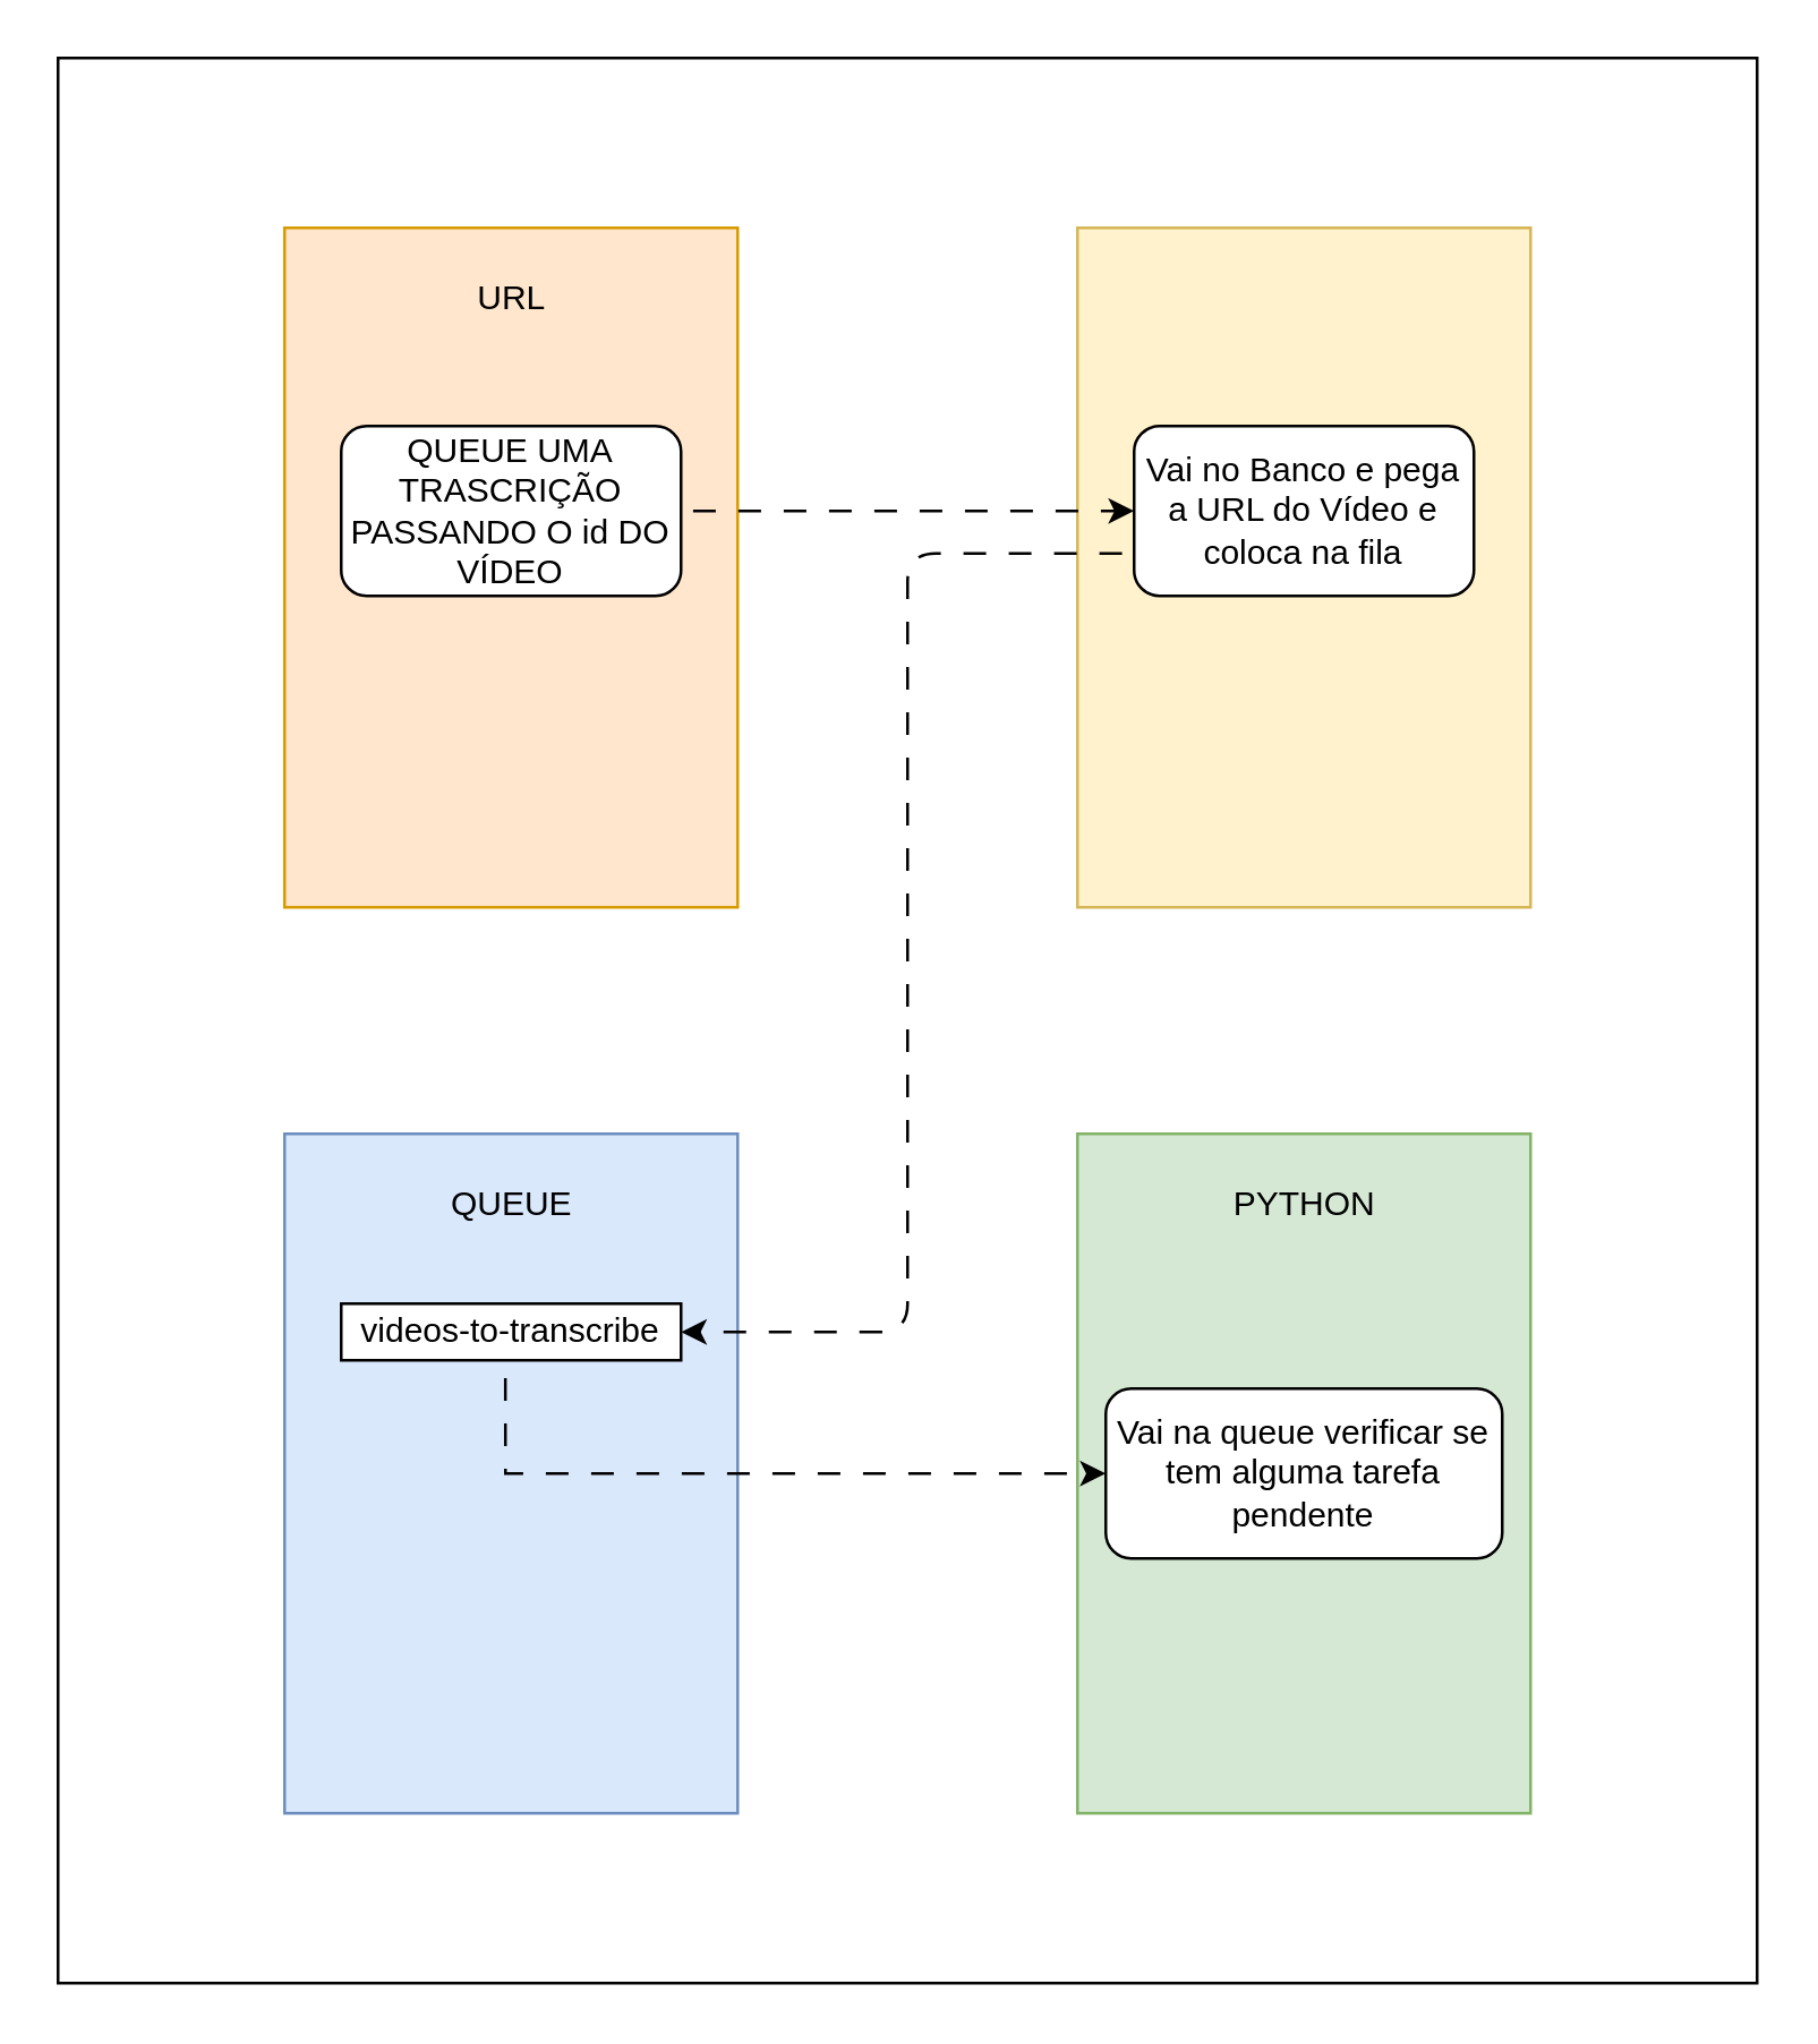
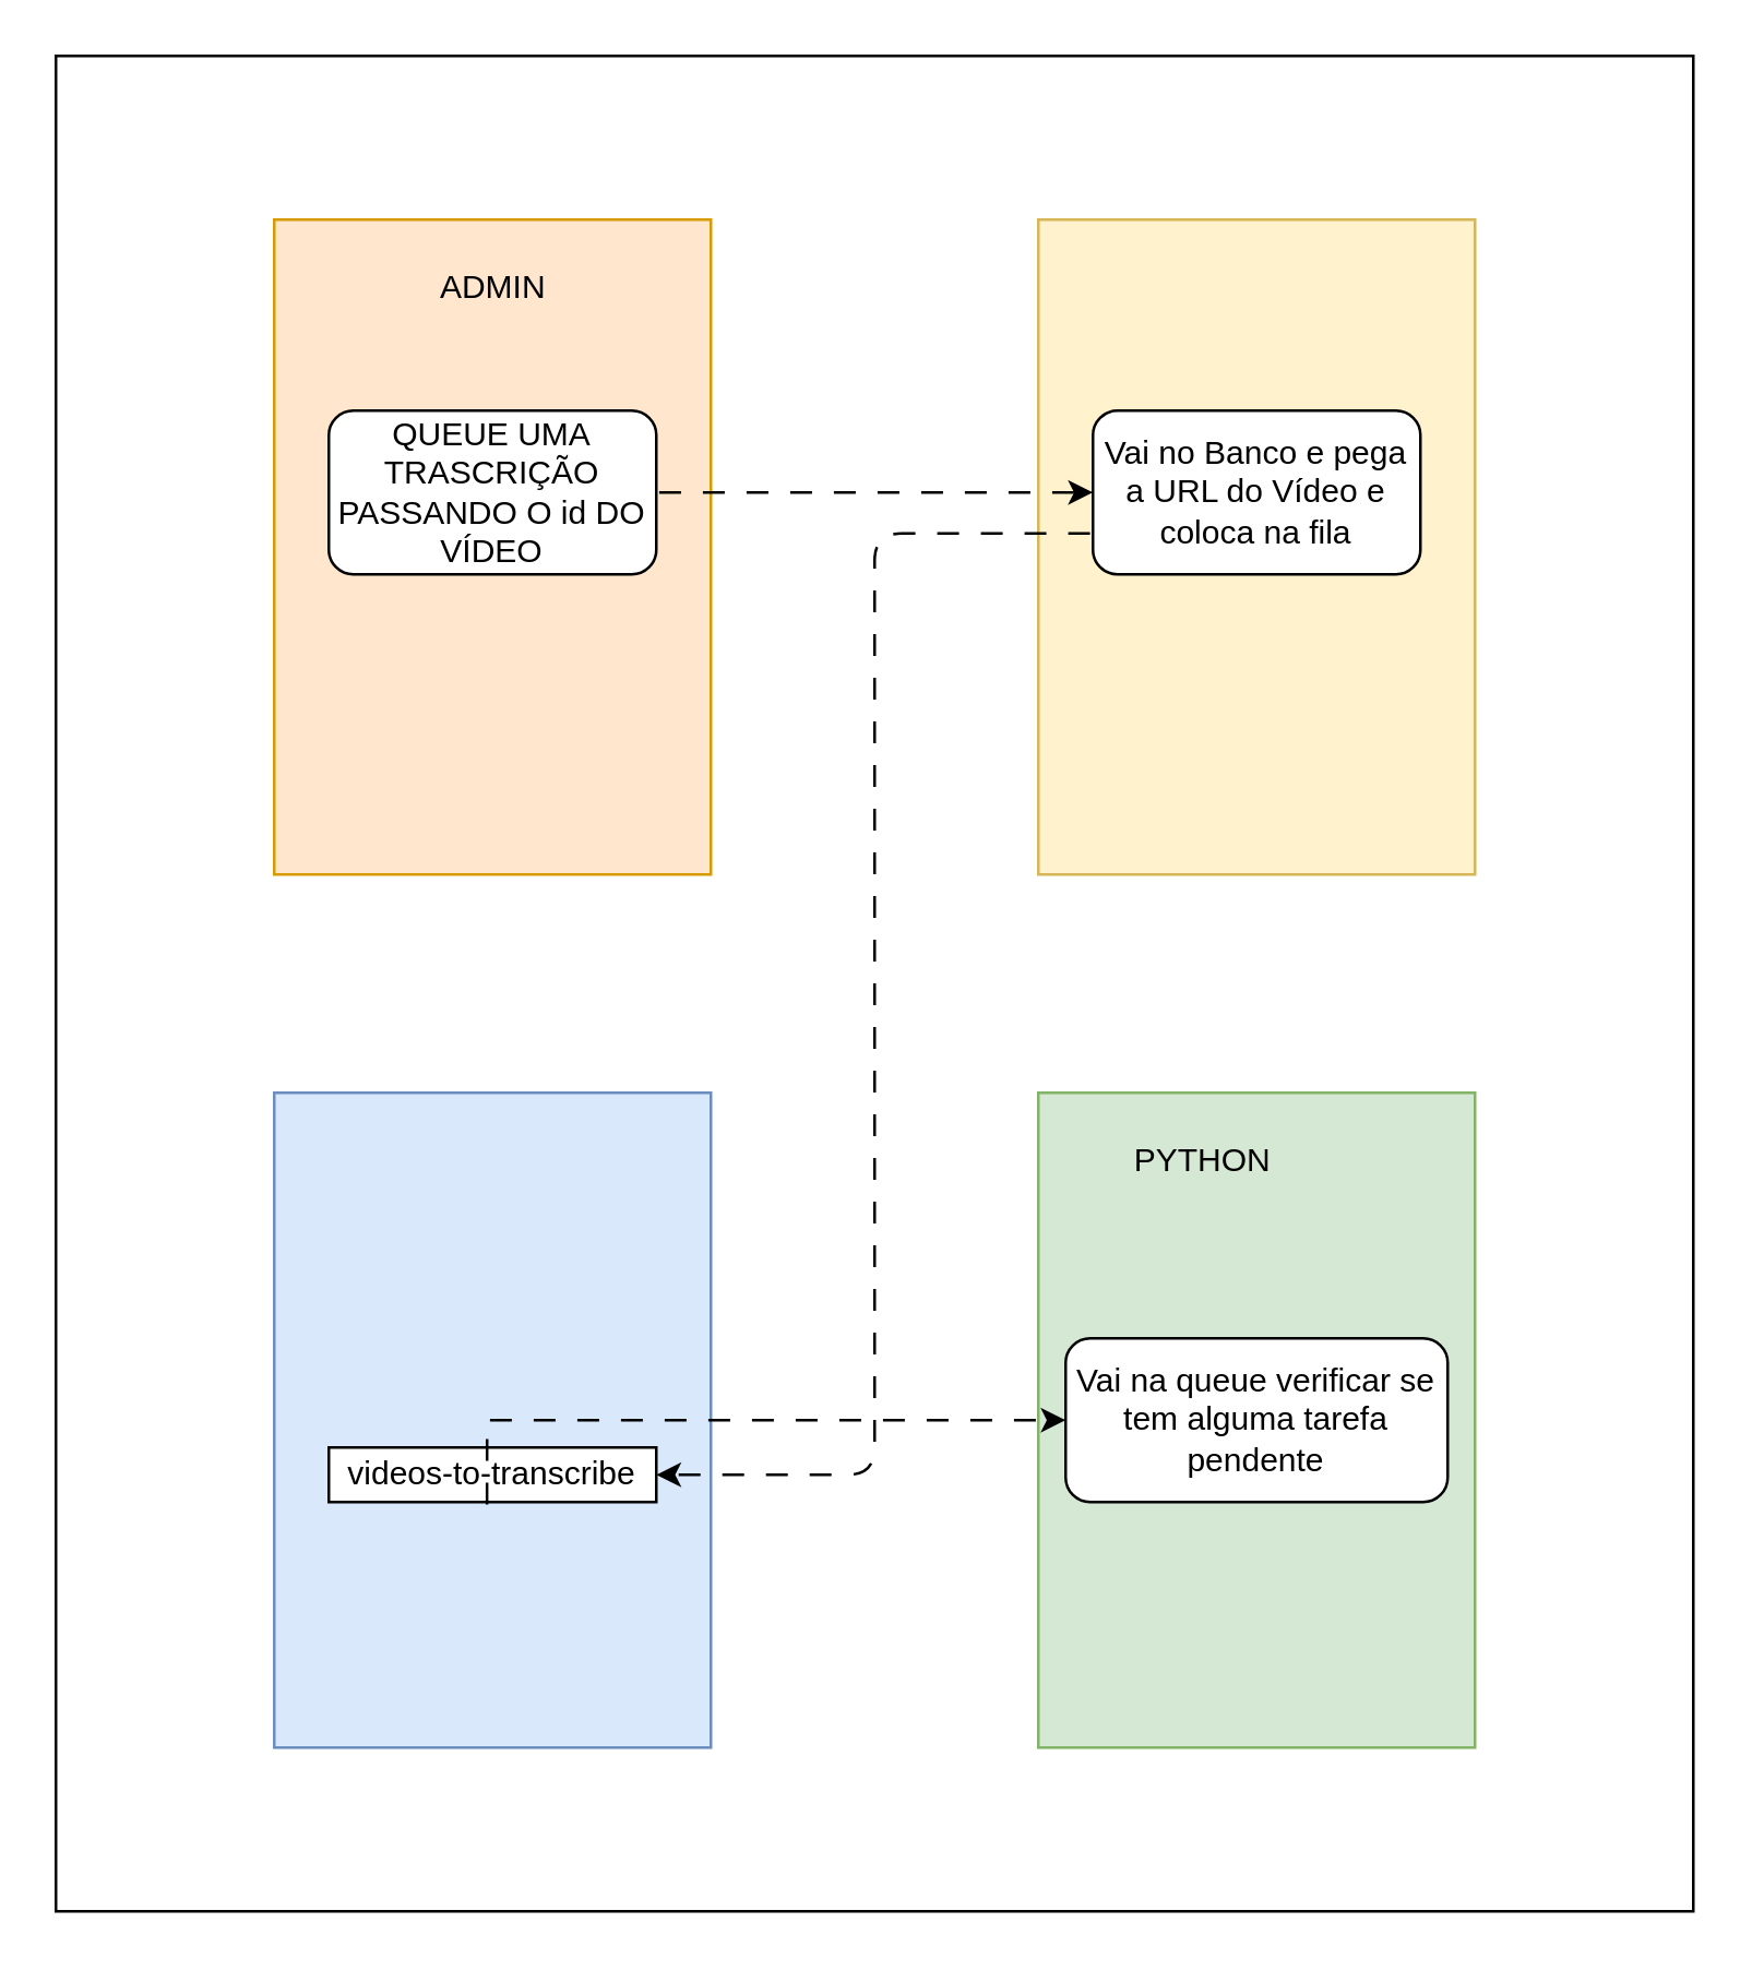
  <mxCell id="0" />
  <mxCell id="1" parent="0" />
  <mxCell id="2" value="" style="rounded=0;whiteSpace=wrap;html=1;" vertex="1" parent="1"><mxGeometry width="600" height="680" as="geometry" x="20" y="20" /></mxCell>
  <mxCell id="3" value="" style="rounded=0;whiteSpace=wrap;html=1;fillColor=#ffe6cc;strokeColor=#d79b00;" vertex="1" parent="1"><mxGeometry x="100" y="80" width="160" height="240" as="geometry" /></mxCell>
  <mxCell id="4" value="" style="rounded=0;whiteSpace=wrap;html=1;fillColor=#fff2cc;strokeColor=#d6b656;" vertex="1" parent="1"><mxGeometry x="380" y="80" width="160" height="240" as="geometry" /></mxCell>
  <mxCell id="5" value="" style="rounded=0;whiteSpace=wrap;html=1;fillColor=#d5e8d4;strokeColor=#82b366;" vertex="1" parent="1"><mxGeometry x="380" y="400" width="160" height="240" as="geometry" /></mxCell>
  <mxCell id="6" value="" style="rounded=0;whiteSpace=wrap;html=1;fillColor=#dae8fc;strokeColor=#6c8ebf;" vertex="1" parent="1"><mxGeometry x="100" y="400" width="160" height="240" as="geometry" /></mxCell>
- <mxCell id="7" value="URL" style="text;html=1;align=center;verticalAlign=middle;resizable=0;points=[];autosize=1;strokeColor=none;fillColor=none;" vertex="1" parent="1"><mxGeometry x="150" y="90" width="60" height="30" as="geometry" /></mxCell>
- <mxCell id="8" value="QUEUE" style="text;html=1;align=center;verticalAlign=middle;resizable=0;points=[];autosize=1;strokeColor=none;fillColor=none;" vertex="1" parent="1"><mxGeometry x="145" y="410" width="70" height="30" as="geometry" /></mxCell>
- <mxCell id="9" value="PYTHON" style="text;html=1;align=center;verticalAlign=middle;resizable=0;points=[];autosize=1;strokeColor=none;fillColor=none;" vertex="1" parent="1"><mxGeometry x="425" y="410" width="70" height="30" as="geometry" /></mxCell>
+ <mxCell id="7" value="ADMIN" style="text;html=1;align=center;verticalAlign=middle;resizable=0;points=[];autosize=1;strokeColor=none;fillColor=none;" vertex="1" parent="1"><mxGeometry x="150" y="90" width="60" height="30" as="geometry" /></mxCell>
+ <mxCell id="9" value="PYTHON" style="text;html=1;align=center;verticalAlign=middle;resizable=0;points=[];autosize=1;strokeColor=none;fillColor=none;" vertex="1" parent="1"><mxGeometry x="405" y="410" width="70" height="30" as="geometry" /></mxCell>
  <mxCell id="10" style="edgeStyle=orthogonalEdgeStyle;rounded=1;orthogonalLoop=1;jettySize=auto;html=1;flowAnimation=1;curved=0;" edge="1" parent="1" source="11" target="12"><mxGeometry relative="1" as="geometry" /></mxCell>
  <mxCell id="11" value="QUEUE UMA TRASCRIÇÃO PASSANDO O id DO VÍDEO" style="rounded=1;whiteSpace=wrap;html=1;" vertex="1" parent="1"><mxGeometry x="120" y="150" width="120" height="60" as="geometry" /></mxCell>
  <mxCell id="12" value="Vai no Banco e pega a URL do Vídeo e coloca na fila" style="rounded=1;whiteSpace=wrap;html=1;" vertex="1" parent="1"><mxGeometry x="400" y="150" width="120" height="60" as="geometry" /></mxCell>
  <mxCell id="13" style="edgeStyle=orthogonalEdgeStyle;rounded=1;orthogonalLoop=1;jettySize=auto;html=1;exitX=0;exitY=0.75;exitDx=0;exitDy=0;entryX=1;entryY=0.5;entryDx=0;entryDy=0;flowAnimation=1;curved=0;" edge="1" parent="1" source="12" target="15"><mxGeometry relative="1" as="geometry"><mxPoint x="320" y="410" as="targetPoint" /></mxGeometry></mxCell>
  <mxCell id="14" value="Vai na queue verificar se tem alguma tarefa pendente" style="rounded=1;whiteSpace=wrap;html=1;" vertex="1" parent="1"><mxGeometry x="390" y="490" width="140" height="60" as="geometry" /></mxCell>
- <mxCell id="15" value="videos-to-transcribe" style="rounded=0;whiteSpace=wrap;html=1;" vertex="1" parent="1"><mxGeometry x="120" y="460" width="120" height="20" as="geometry" /></mxCell>
+ <mxCell id="15" value="videos-to-transcribe" style="rounded=0;whiteSpace=wrap;html=1;" vertex="1" parent="1"><mxGeometry x="120" y="530" width="120" height="20" as="geometry" /></mxCell>
  <mxCell id="16" style="edgeStyle=orthogonalEdgeStyle;rounded=0;orthogonalLoop=1;jettySize=auto;html=1;flowAnimation=1;exitX=0.483;exitY=1.1;exitDx=0;exitDy=0;entryX=0;entryY=0.5;entryDx=0;entryDy=0;exitPerimeter=0;" edge="1" parent="1" source="15" target="14"><mxGeometry relative="1" as="geometry"><Array as="points"><mxPoint x="178" y="520" /></Array></mxGeometry></mxCell>
